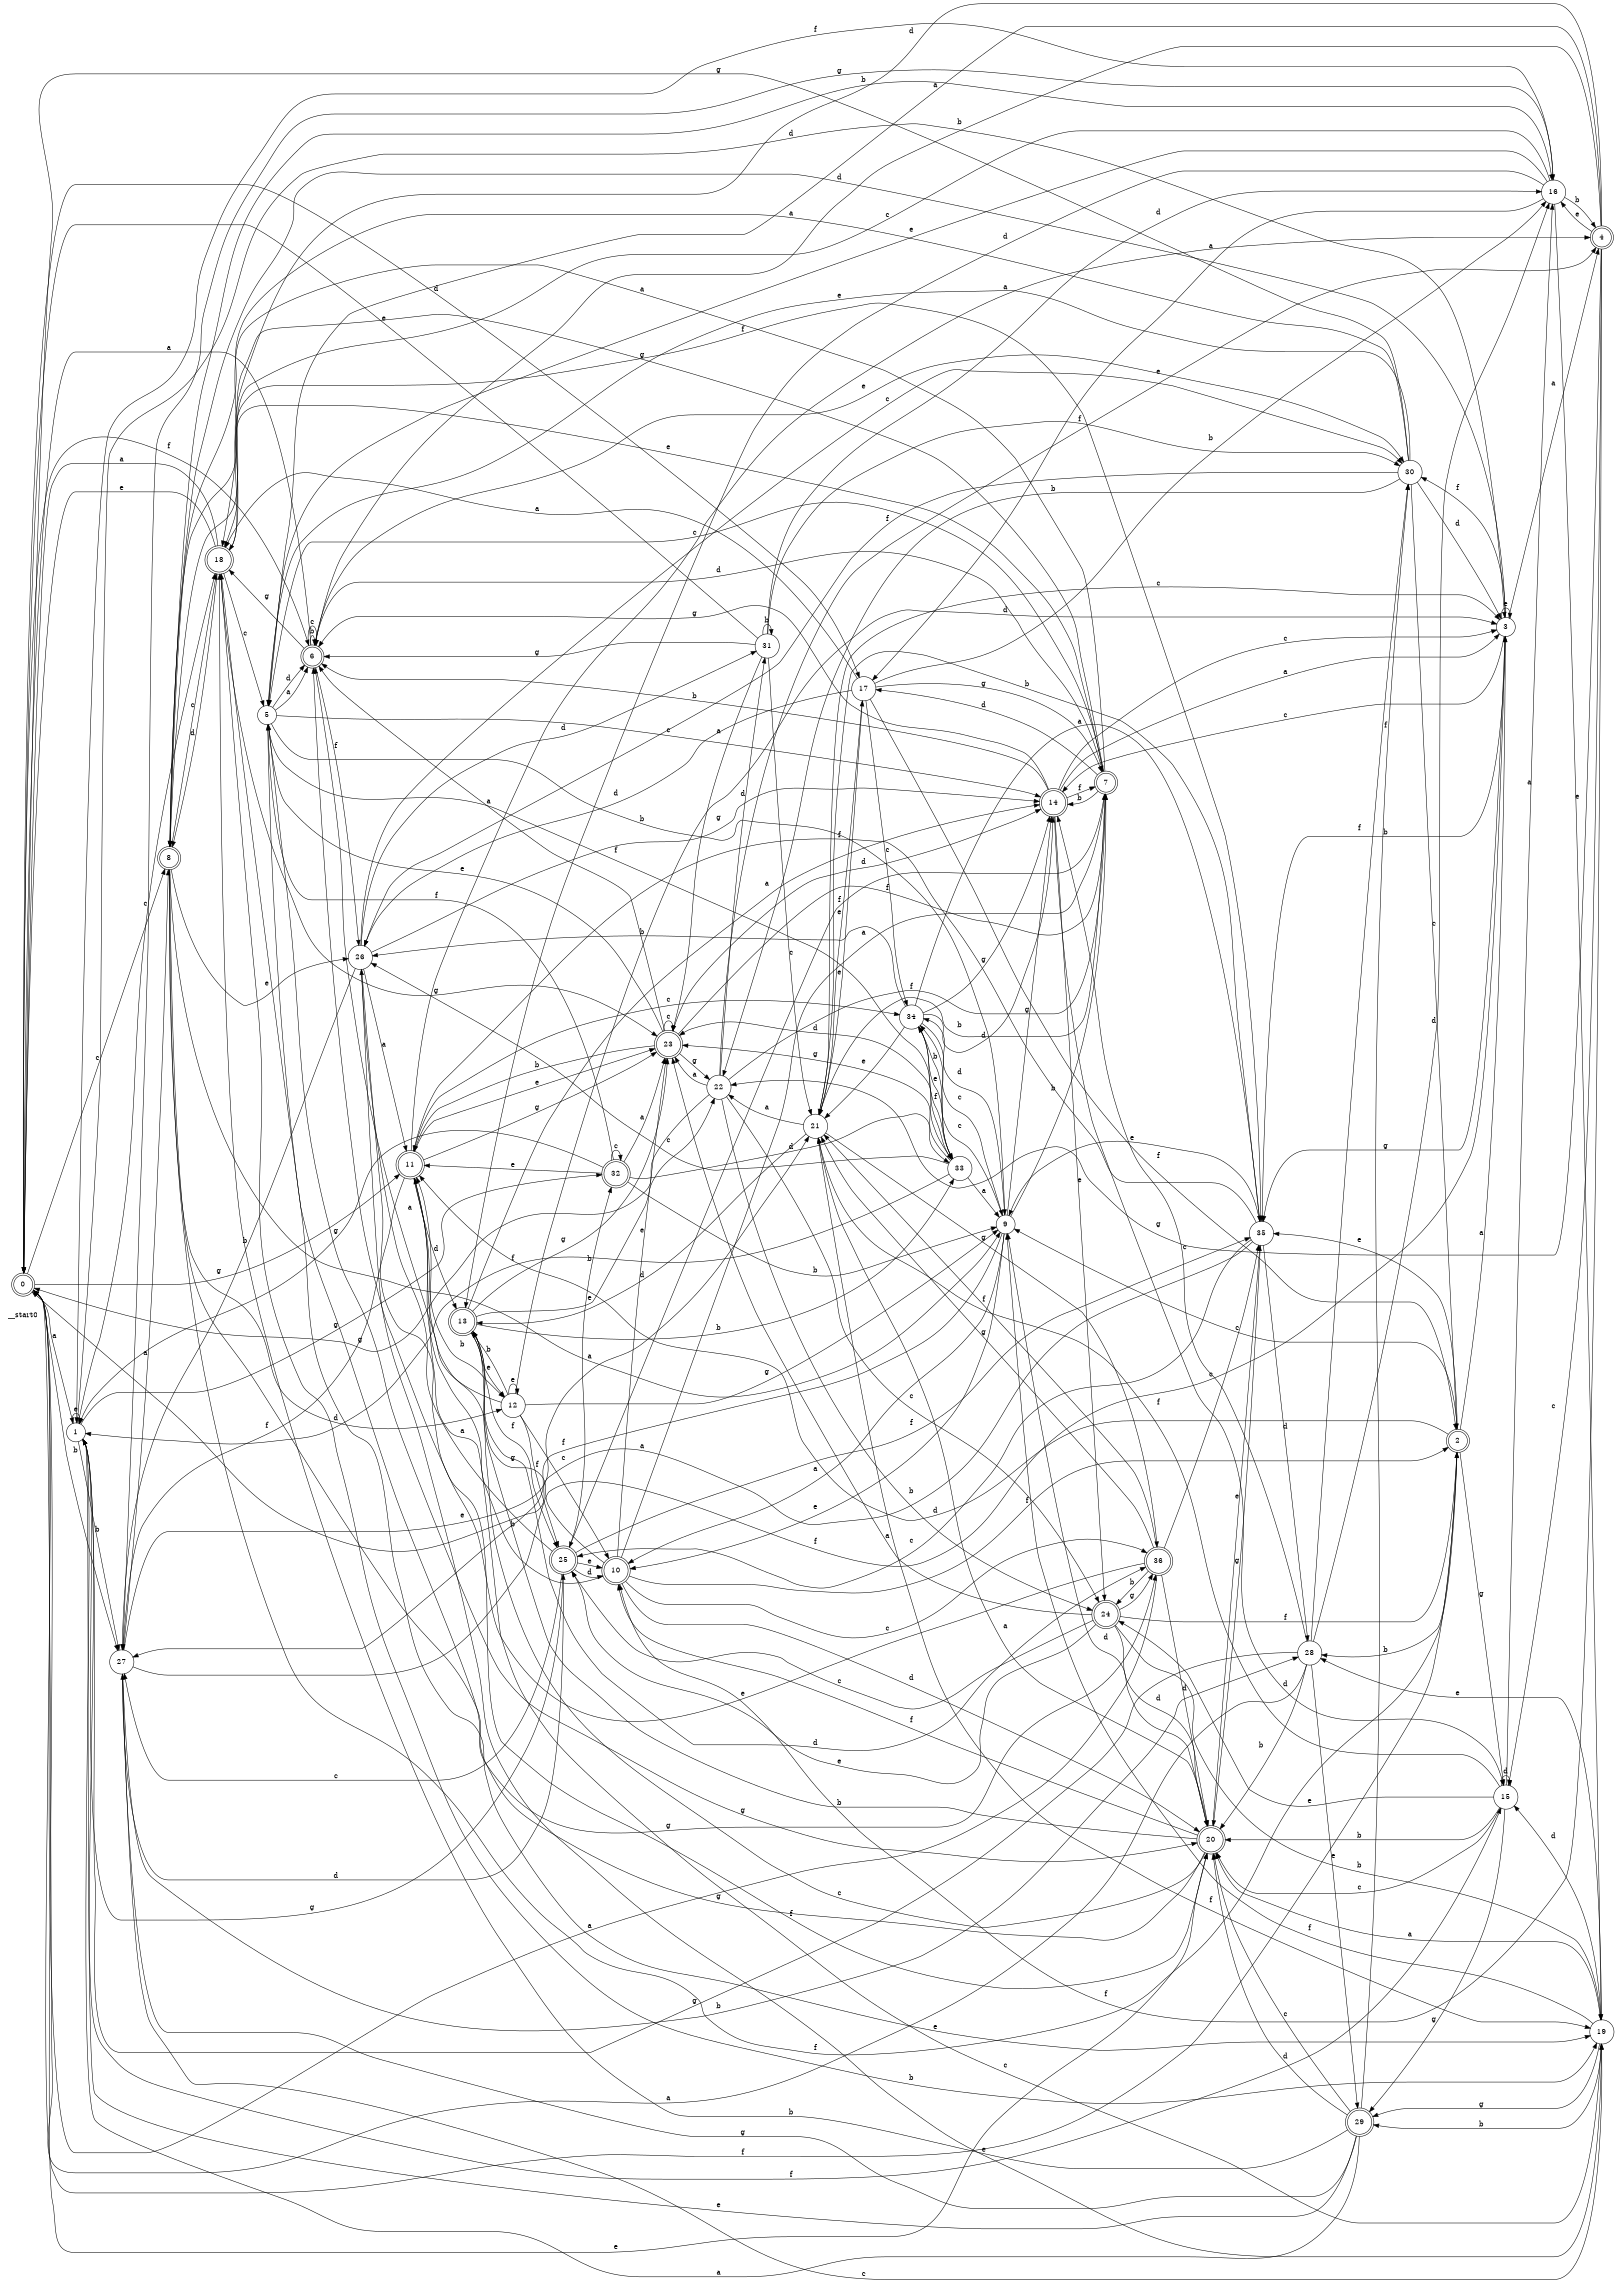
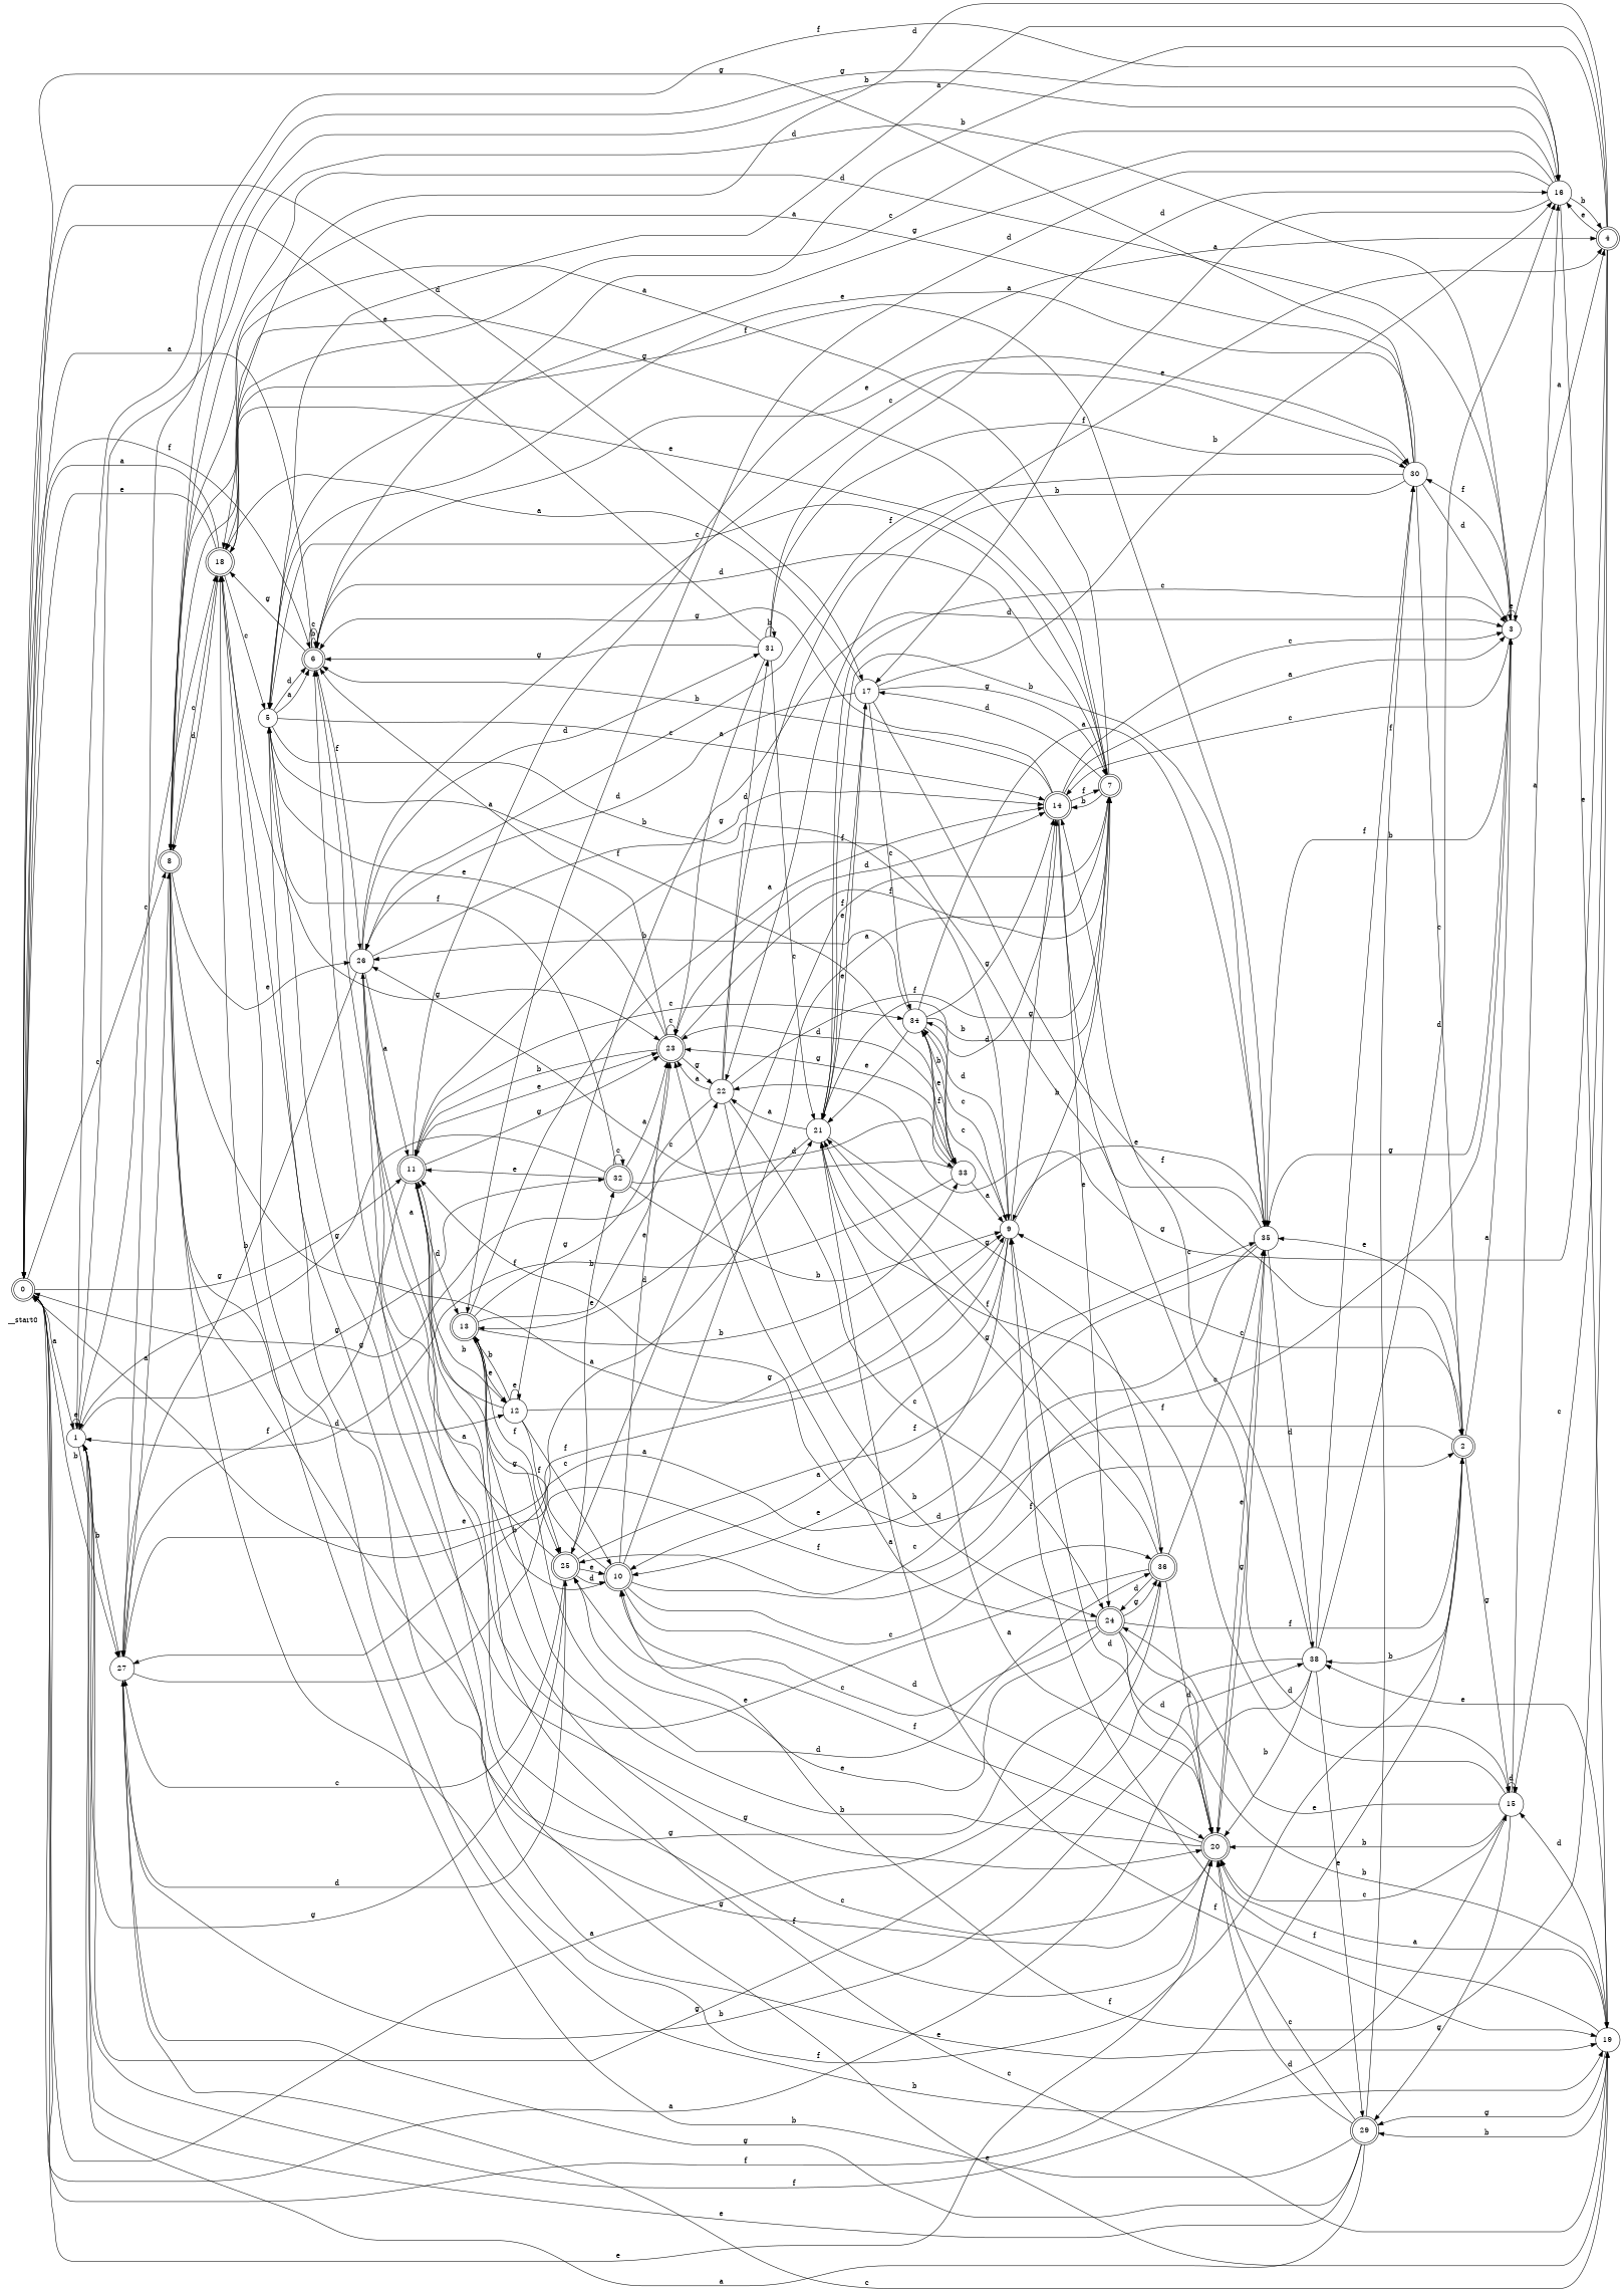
  digraph {
    rankdir=LR
    node [shape=circle color=black fillcolor=white style="rounded,filled"]
    __start0 [shape=none color="" fillcolor="" style=""]
    n2 [label=0 shape=doublecircle]
    n3 [label=1 style=filled]
    n4 [label=6 shape=doublecircle]
    n5 [label=8 shape=doublecircle]
    n6 [label=11 shape=doublecircle]
    n7 [label=17 style=filled]
    n8 [label=20 shape=doublecircle]
    n9 [label=27 style=filled]
    n10 [label=3 style=filled]
    n11 [label=15 style=filled]
    n12 [label=18 shape=doublecircle]
    n13 [label=32 shape=doublecircle]
    n14 [label=30 style=filled]
    n15 [label=7 shape=doublecircle]
    n16 [label=26 style=filled]
    n17 [label=2 shape=doublecircle]
    n18 [label=9 style=filled]
    n19 [label=16 style=filled]
    n20 [label=12]
    n21 [label=36 shape=doublecircle]
    n22 [label=4 shape=doublecircle]
    n23 [label=34]
    n24 [label=23 shape=doublecircle style=filled]
    n25 [label=13 shape=doublecircle]
    n26 [label=21]
    n27 [label=35 style=filled]
    n28 [label=10 shape=doublecircle]
-   n29 [label=28 style=filled]
+   n29 [label=38 style=filled]
    n30 [label=19 style=filled]
    n31 [label=25 shape=doublecircle]
    n32 [label=14 shape=doublecircle]
    n33 [label=24 shape=doublecircle]
    n34 [label=29 shape=doublecircle]
    n35 [label=5 style=filled]
    n36 [label=33 style=filled]
    n37 [label=22 style=filled]
    n38 [label=31 style=filled]
    n2 -> n3 [label=a]
    n2 -> n4 [label=f]
    n2 -> n5 [label=c]
    n2 -> n6 [label=g]
    n2 -> n7 [label=d]
    n2 -> n8 [label=e]
    n2 -> n9 [label=b]
    n3 -> n3 [label=e]
    n3 -> n9 [label=b]
    n3 -> n10 [label=d]
    n3 -> n11 [label=f]
    n3 -> n12 [label=c]
    n3 -> n13 [label=g]
    n4 -> n2 [label=a]
    n4 -> n4 [label=b]
    n4 -> n4 [label=c]
    n4 -> n12 [label=g]
    n4 -> n14 [label=e]
    n4 -> n15 [label=d]
    n4 -> n16 [label=f]
    n5 -> n12 [label=c]
    n5 -> n16 [label=e]
    n5 -> n17 [label=f]
    n5 -> n18 [label=a]
    n5 -> n19 [label=b]
    n5 -> n20 [label=d]
    n5 -> n21 [label=g]
    n6 -> n9 [label=f]
    n6 -> n20 [label=b]
    n6 -> n22 [label=a]
    n6 -> n23 [label=c]
    n6 -> n24 [label=e]
    n6 -> n24 [label=g]
    n6 -> n25 [label=d]
    n7 -> n12 [label=a]
    n7 -> n15 [label=g]
    n7 -> n16 [label=d]
    n7 -> n17 [label=f]
    n7 -> n19 [label=b]
    n7 -> n23 [label=c]
    n7 -> n26 [label=e]
    n8 -> n12 [label=g]
    n8 -> n18 [label=d]
    n8 -> n25 [label=b]
    n8 -> n25 [label=c]
    n8 -> n26 [label=a]
    n8 -> n27 [label=e]
    n8 -> n28 [label=f]
    n9 -> n5 [label=a]
    n9 -> n10 [label=f]
    n9 -> n19 [label=g]
    n9 -> n26 [label=e]
    n9 -> n29 [label=b]
    n9 -> n30 [label=c]
    n9 -> n31 [label=d]
    n10 -> n5 [label=d]
    n10 -> n10 [label=e]
    n10 -> n14 [label=f]
    n10 -> n22 [label=a]
    n10 -> n27 [label=b]
    n10 -> n27 [label=g]
    n10 -> n32 [label=c]
    n11 -> n8 [label=b]
    n11 -> n8 [label=c]
    n11 -> n11 [label=d]
    n11 -> n19 [label=a]
    n11 -> n26 [label=f]
    n11 -> n33 [label=e]
    n11 -> n34 [label=g]
    n12 -> n2 [label=a]
    n12 -> n2 [label=e]
    n12 -> n5 [label=d]
    n12 -> n24 [label=g]
    n12 -> n27 [label=f]
    n12 -> n30 [label=b]
    n12 -> n35 [label=c]
    n13 -> n3 [label=g]
    n13 -> n6 [label=e]
    n13 -> n13 [label=c]
    n13 -> n18 [label=b]
    n13 -> n24 [label=a]
    n13 -> n35 [label=f]
    n13 -> n36 [label=d]
    n14 -> n2 [label=g]
    n14 -> n5 [label=a]
    n14 -> n10 [label=d]
    n14 -> n16 [label=f]
    n14 -> n17 [label=c]
    n14 -> n35 [label=e]
    n14 -> n37 [label=b]
    n15 -> n5 [label=a]
    n15 -> n5 [label=g]
    n15 -> n7 [label=d]
    n15 -> n12 [label=e]
    n15 -> n31 [label=f]
    n15 -> n32 [label=b]
    n15 -> n35 [label=c]
    n16 -> n6 [label=a]
    n16 -> n8 [label=f]
    n16 -> n9 [label=b]
    n16 -> n14 [label=c]
    n16 -> n30 [label=e]
    n16 -> n32 [label=g]
    n16 -> n38 [label=d]
    n17 -> n2 [label=f]
    n17 -> n6 [label=d]
    n17 -> n10 [label=a]
    n17 -> n11 [label=g]
    n17 -> n18 [label=c]
    n17 -> n27 [label=e]
    n17 -> n29 [label=b]
    n18 -> n9 [label=f]
    n18 -> n15 [label=b]
    n18 -> n23 [label=c]
    n18 -> n23 [label=d]
    n18 -> n28 [label=a]
    n18 -> n28 [label=e]
    n18 -> n32 [label=g]
    n19 -> n3 [label=f]
    n19 -> n7 [label=a]
    n19 -> n12 [label=c]
    n19 -> n22 [label=b]
    n19 -> n25 [label=d]
    n19 -> n30 [label=e]
-   n19 -> n35 [label=e]
+   n19 -> n35 [label=g]
    n20 -> n4 [label=a]
    n20 -> n10 [label=d]
    n20 -> n18 [label=g]
    n20 -> n20 [label=e]
    n20 -> n25 [label=b]
    n20 -> n28 [label=c]
    n20 -> n31 [label=f]
    n21 -> n2 [label=a]
    n21 -> n4 [label=e]
    n21 -> n8 [label=d]
    n21 -> n26 [label=f]
    n21 -> n26 [label=g]
    n21 -> n27 [label=c]
-   n21 -> n33 [label=b]
+   n21 -> n33 [label=d]
    n22 -> n4 [label=b]
    n22 -> n11 [label=c]
    n22 -> n12 [label=d]
    n22 -> n19 [label=e]
    n22 -> n28 [label=f]
    n22 -> n35 [label=a]
    n22 -> n37 [label=g]
    n23 -> n16 [label=b]
    n23 -> n18 [label=c]
    n23 -> n26 [label=e]
    n23 -> n27 [label=a]
    n23 -> n32 [label=d]
    n23 -> n32 [label=g]
    n23 -> n36 [label=f]
    n24 -> n4 [label=a]
    n24 -> n6 [label=b]
    n24 -> n15 [label=f]
    n24 -> n24 [label=c]
    n24 -> n32 [label=d]
    n24 -> n35 [label=e]
    n24 -> n37 [label=g]
    n25 -> n20 [label=e]
    n25 -> n21 [label=d]
    n25 -> n24 [label=g]
    n25 -> n31 [label=f]
    n25 -> n32 [label=a]
    n25 -> n36 [label=b]
    n25 -> n37 [label=e]
    n26 -> n7 [label=e]
    n26 -> n10 [label=c]
    n26 -> n15 [label=b]
    n26 -> n21 [label=g]
    n26 -> n25 [label=d]
    n26 -> n30 [label=f]
    n26 -> n37 [label=a]
    n27 -> n2 [label=a]
    n27 -> n6 [label=f]
    n27 -> n8 [label=g]
    n27 -> n18 [label=e]
    n27 -> n26 [label=b]
    n27 -> n29 [label=d]
    n27 -> n31 [label=c]
    n28 -> n6 [label=b]
    n28 -> n6 [label=g]
    n28 -> n8 [label=d]
    n28 -> n15 [label=a]
    n28 -> n17 [label=f]
    n28 -> n21 [label=c]
    n28 -> n24 [label=e]
    n29 -> n2 [label=a]
    n29 -> n3 [label=g]
    n29 -> n8 [label=b]
    n29 -> n14 [label=f]
    n29 -> n19 [label=d]
    n29 -> n32 [label=c]
    n29 -> n34 [label=e]
    n30 -> n6 [label=c]
    n30 -> n8 [label=a]
    n30 -> n11 [label=d]
    n30 -> n18 [label=f]
    n30 -> n29 [label=e]
    n30 -> n34 [label=b]
    n30 -> n34 [label=g]
    n31 -> n3 [label=g]
    n31 -> n9 [label=c]
    n31 -> n13 [label=b]
    n31 -> n16 [label=a]
    n31 -> n27 [label=f]
    n31 -> n28 [label=d]
    n31 -> n28 [label=e]
    n32 -> n4 [label=b]
    n32 -> n4 [label=g]
    n32 -> n10 [label=a]
    n32 -> n10 [label=c]
    n32 -> n11 [label=d]
    n32 -> n15 [label=f]
    n32 -> n33 [label=e]
    n33 -> n8 [label=d]
    n33 -> n17 [label=f]
    n33 -> n21 [label=g]
    n33 -> n24 [label=a]
    n33 -> n30 [label=b]
    n33 -> n31 [label=c]
    n33 -> n31 [label=e]
    n34 -> n3 [label=a]
    n34 -> n3 [label=e]
    n34 -> n8 [label=c]
    n34 -> n8 [label=d]
    n34 -> n9 [label=g]
    n34 -> n12 [label=b]
    n34 -> n14 [label=f]
    n35 -> n4 [label=a]
    n35 -> n4 [label=d]
    n35 -> n8 [label=g]
    n35 -> n18 [label=b]
    n35 -> n30 [label=e]
    n35 -> n32 [label=c]
    n35 -> n36 [label=f]
    n36 -> n3 [label=f]
    n36 -> n16 [label=c]
    n36 -> n18 [label=a]
    n36 -> n23 [label=b]
    n36 -> n23 [label=e]
    n36 -> n24 [label=d]
    n36 -> n24 [label=g]
    n37 -> n2 [label=g]
    n37 -> n15 [label=f]
    n37 -> n22 [label=e]
    n37 -> n24 [label=a]
    n37 -> n33 [label=b]
    n37 -> n33 [label=c]
    n37 -> n38 [label=d]
    n38 -> n2 [label=e]
    n38 -> n4 [label=g]
    n38 -> n14 [label=f]
    n38 -> n19 [label=d]
    n38 -> n24 [label=a]
    n38 -> n26 [label=c]
    n38 -> n38 [label=b]
  }
